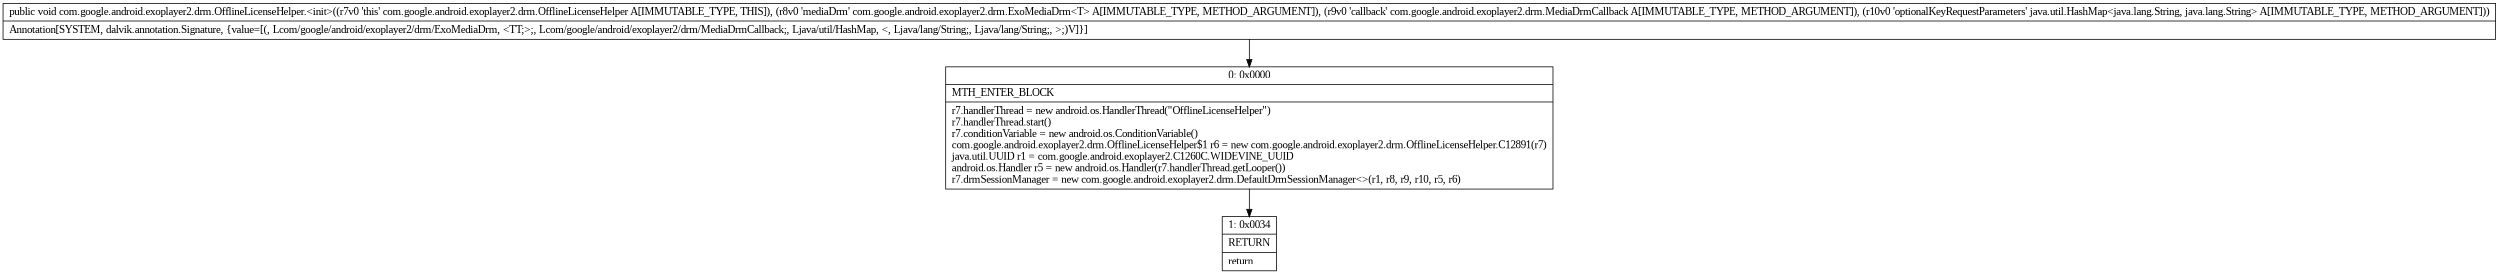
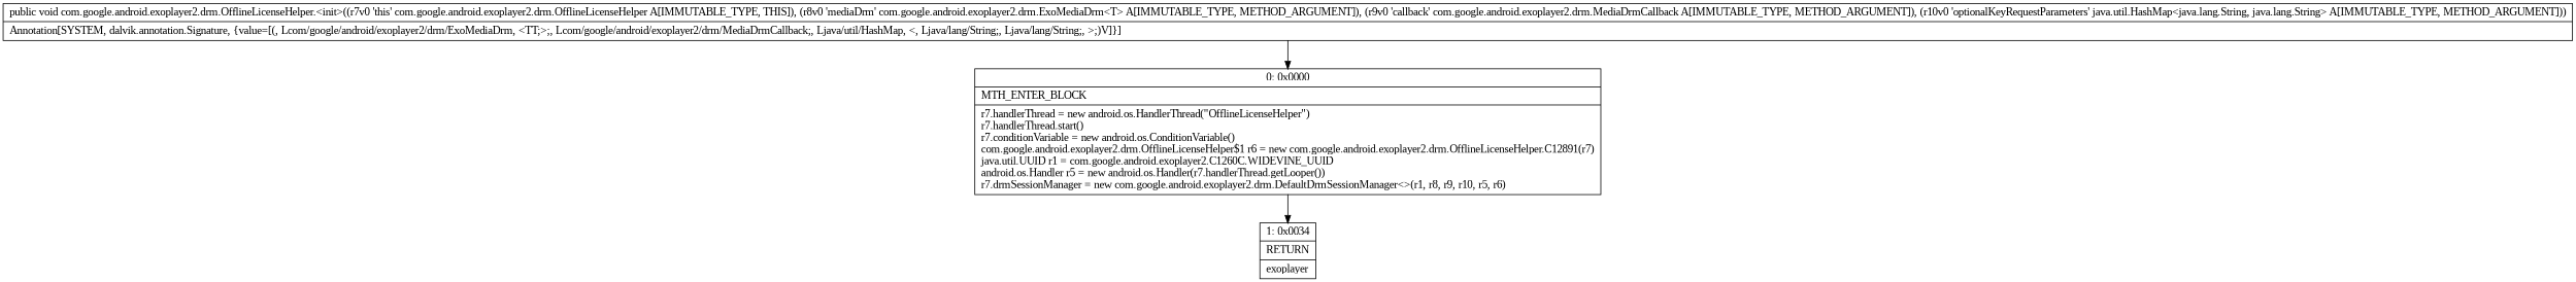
  digraph {
    fontname="Liberation Serif"
    node [shape=record fontname="Liberation Serif"]
    edge [fontname="Liberation Serif"]
    n1 [label="{0\:\ 0x0000|MTH_ENTER_BLOCK\l|r7.handlerThread = new android.os.HandlerThread(\"OfflineLicenseHelper\")\lr7.handlerThread.start()\lr7.conditionVariable = new android.os.ConditionVariable()\lcom.google.android.exoplayer2.drm.OfflineLicenseHelper$1 r6 = new com.google.android.exoplayer2.drm.OfflineLicenseHelper.C12891(r7)\ljava.util.UUID r1 = com.google.android.exoplayer2.C1260C.WIDEVINE_UUID\landroid.os.Handler r5 = new android.os.Handler(r7.handlerThread.getLooper())\lr7.drmSessionManager = new com.google.android.exoplayer2.drm.DefaultDrmSessionManager\<\>(r1, r8, r9, r10, r5, r6)\l}"]
-   n2 [label="{1\:\ 0x0034|RETURN\l|return\l}"]
+   n2 [label="{1\:\ 0x0034|RETURN\l|exoplayer\l}"]
    n3 [label="{public void com.google.android.exoplayer2.drm.OfflineLicenseHelper.\<init\>((r7v0 'this' com.google.android.exoplayer2.drm.OfflineLicenseHelper A[IMMUTABLE_TYPE, THIS]), (r8v0 'mediaDrm' com.google.android.exoplayer2.drm.ExoMediaDrm\<T\> A[IMMUTABLE_TYPE, METHOD_ARGUMENT]), (r9v0 'callback' com.google.android.exoplayer2.drm.MediaDrmCallback A[IMMUTABLE_TYPE, METHOD_ARGUMENT]), (r10v0 'optionalKeyRequestParameters' java.util.HashMap\<java.lang.String, java.lang.String\> A[IMMUTABLE_TYPE, METHOD_ARGUMENT]))  | Annotation[SYSTEM, dalvik.annotation.Signature, \{value=[(, Lcom\/google\/android\/exoplayer2\/drm\/ExoMediaDrm, \<TT;\>;, Lcom\/google\/android\/exoplayer2\/drm\/MediaDrmCallback;, Ljava\/util\/HashMap, \<, Ljava\/lang\/String;, Ljava\/lang\/String;, \>;)V]\}]\l}"]
    n1 -> n2
    n3 -> n1
  }
